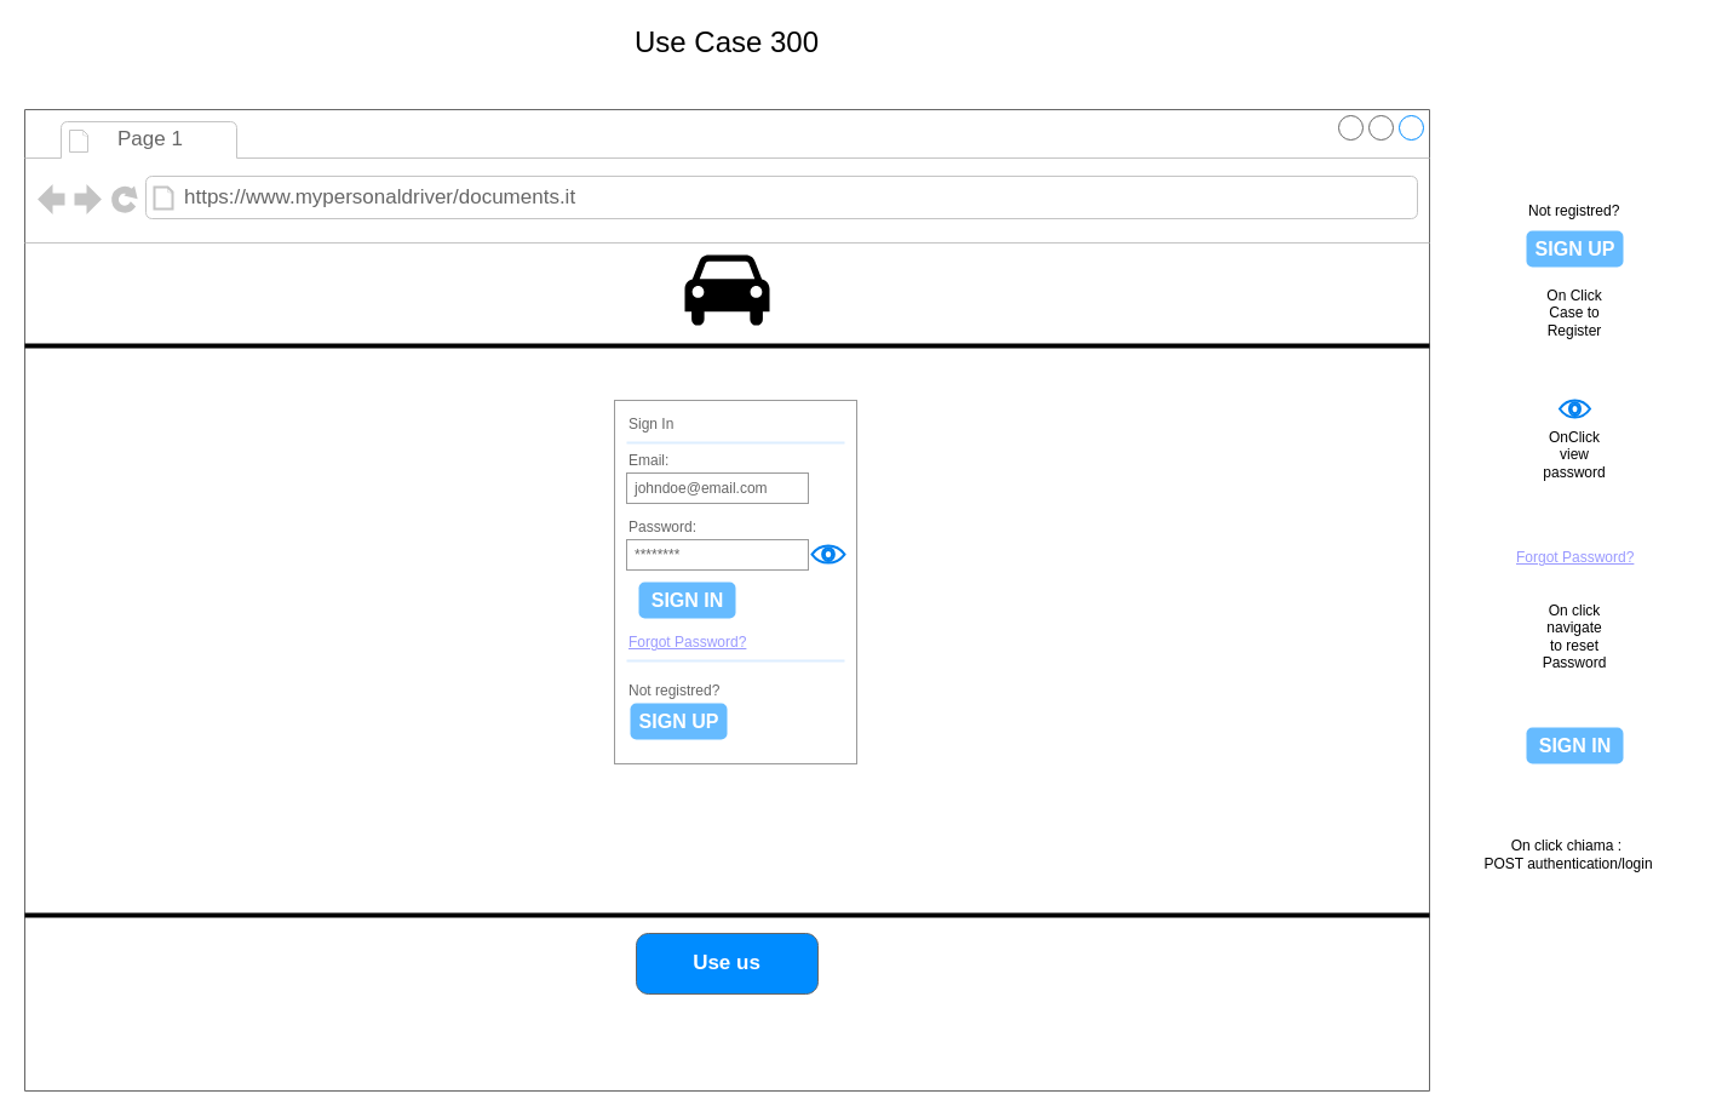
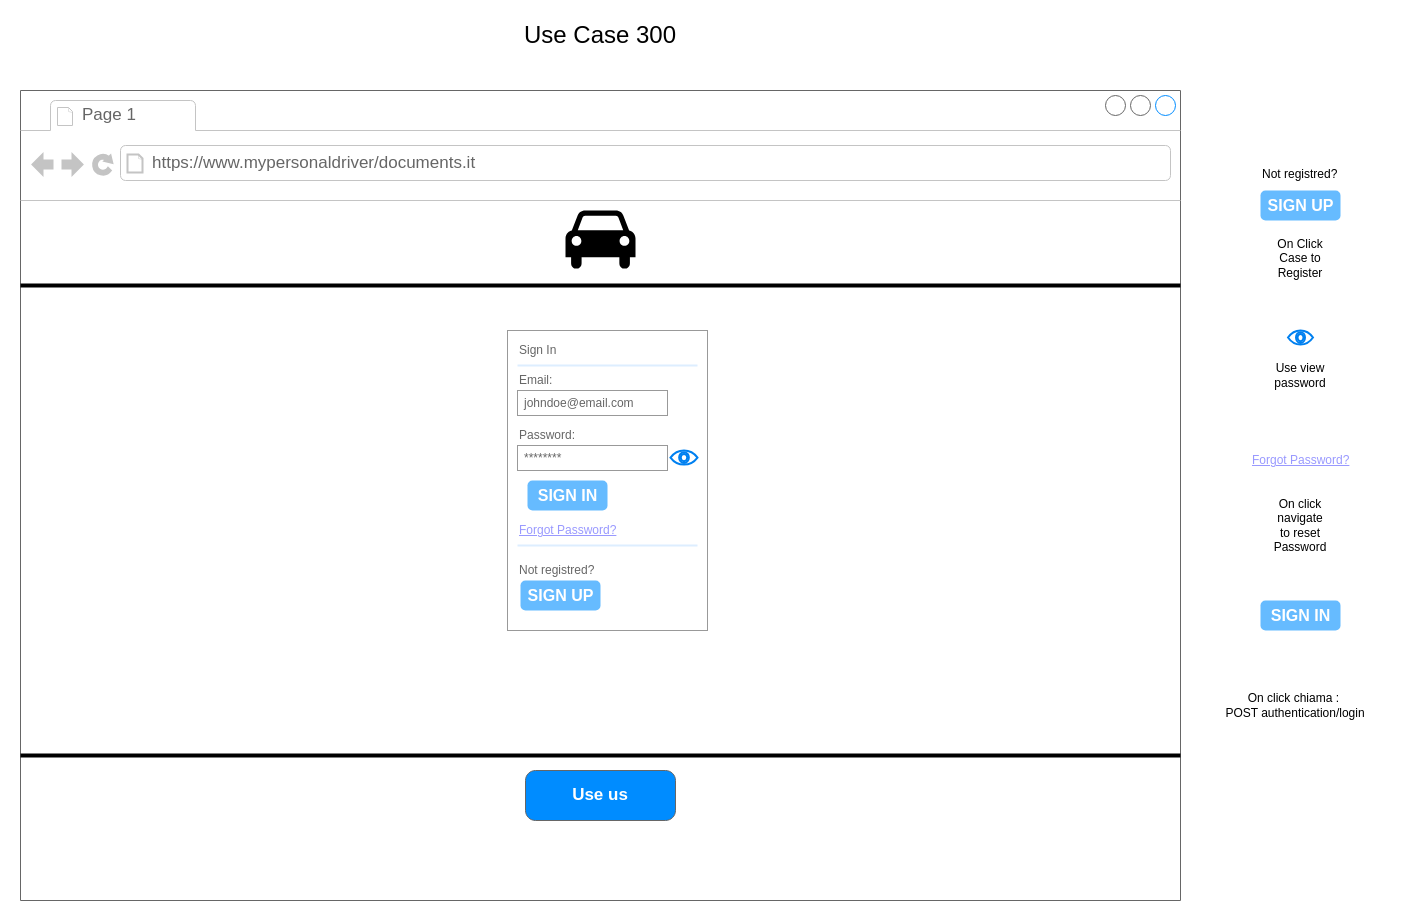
  <mxCell id="0" />
  <mxCell id="1" parent="0" />
  <mxCell id="2" value="" style="strokeWidth=1;shadow=0;dashed=0;align=center;html=1;shape=mxgraph.mockup.containers.browserWindow;rSize=0;strokeColor=#666666;strokeColor2=#008cff;strokeColor3=#c4c4c4;mainText=,;recursiveResize=0;" parent="1" vertex="1"><mxGeometry x="20" y="90" width="1160" height="810" as="geometry" /></mxCell>
- <mxCell id="3" value="Page 1" style="strokeWidth=1;shadow=0;dashed=0;align=center;html=1;shape=mxgraph.mockup.containers.anchor;fontSize=17;fontColor=#666666;align=left;whiteSpace=wrap;" parent="2" vertex="1"><mxGeometry x="75" y="12" width="110" height="26" as="geometry" /></mxCell>
+ <mxCell id="3" value="Page 1" style="strokeWidth=1;shadow=0;dashed=0;align=center;html=1;shape=mxgraph.mockup.containers.anchor;fontSize=17;fontColor=#666666;align=left;whiteSpace=wrap;" parent="2" vertex="1"><mxGeometry x="60" y="12" width="110" height="26" as="geometry" /></mxCell>
  <mxCell id="4" value="https://www.mypersonaldriver/documents.it" style="strokeWidth=1;shadow=0;dashed=0;align=center;html=1;shape=mxgraph.mockup.containers.anchor;rSize=0;fontSize=17;fontColor=#666666;align=left;" parent="2" vertex="1"><mxGeometry x="130" y="60" width="250" height="26" as="geometry" /></mxCell>
  <mxCell id="5" value="" style="line;strokeWidth=4;html=1;perimeter=backbonePerimeter;points=[];outlineConnect=0;" parent="2" vertex="1"><mxGeometry y="190" width="1160" height="10" as="geometry" /></mxCell>
  <mxCell id="6" value="" style="shape=mxgraph.signs.transportation.car_4;html=1;pointerEvents=1;fillColor=#000000;strokeColor=none;verticalLabelPosition=bottom;verticalAlign=top;align=center;" parent="2" vertex="1"><mxGeometry x="545" y="120" width="70" height="60" as="geometry" /></mxCell>
  <mxCell id="7" value="" style="line;strokeWidth=4;html=1;perimeter=backbonePerimeter;points=[];outlineConnect=0;" parent="2" vertex="1"><mxGeometry y="660" width="1160" height="10" as="geometry" /></mxCell>
  <mxCell id="8" value="Use us" style="strokeWidth=1;shadow=0;dashed=0;align=center;html=1;shape=mxgraph.mockup.buttons.button;strokeColor=#666666;fontColor=#ffffff;mainText=;buttonStyle=round;fontSize=17;fontStyle=1;fillColor=#008cff;whiteSpace=wrap;" parent="2" vertex="1"><mxGeometry x="505" y="680" width="150" height="50" as="geometry" /></mxCell>
  <mxCell id="9" value="" style="strokeWidth=1;shadow=0;dashed=0;align=center;html=1;shape=mxgraph.mockup.forms.rrect;rSize=0;strokeColor=#999999;fillColor=#ffffff;" parent="2" vertex="1"><mxGeometry x="487" y="240" width="200" height="300" as="geometry" /></mxCell>
  <mxCell id="10" value="Sign In" style="strokeWidth=1;shadow=0;dashed=0;align=center;html=1;shape=mxgraph.mockup.forms.anchor;fontSize=12;fontColor=#666666;align=left;resizeWidth=1;spacingLeft=0;" parent="9" vertex="1"><mxGeometry width="100" height="20" relative="1" as="geometry"><mxPoint x="10" y="10" as="offset" /></mxGeometry></mxCell>
  <mxCell id="11" value="" style="shape=line;strokeColor=#ddeeff;strokeWidth=2;html=1;resizeWidth=1;" parent="9" vertex="1"><mxGeometry width="180" height="10" relative="1" as="geometry"><mxPoint x="10" y="30" as="offset" /></mxGeometry></mxCell>
  <mxCell id="12" value="Email:" style="strokeWidth=1;shadow=0;dashed=0;align=center;html=1;shape=mxgraph.mockup.forms.anchor;fontSize=12;fontColor=#666666;align=left;resizeWidth=1;spacingLeft=0;" parent="9" vertex="1"><mxGeometry width="100" height="20" relative="1" as="geometry"><mxPoint x="10" y="40" as="offset" /></mxGeometry></mxCell>
  <mxCell id="13" value="johndoe@email.com" style="strokeWidth=1;shadow=0;dashed=0;align=center;html=1;shape=mxgraph.mockup.forms.rrect;rSize=0;strokeColor=#999999;fontColor=#666666;align=left;spacingLeft=5;resizeWidth=1;" parent="9" vertex="1"><mxGeometry width="150" height="25" relative="1" as="geometry"><mxPoint x="10" y="60" as="offset" /></mxGeometry></mxCell>
  <mxCell id="14" value="Password:" style="strokeWidth=1;shadow=0;dashed=0;align=center;html=1;shape=mxgraph.mockup.forms.anchor;fontSize=12;fontColor=#666666;align=left;resizeWidth=1;spacingLeft=0;" parent="9" vertex="1"><mxGeometry width="100" height="20" relative="1" as="geometry"><mxPoint x="10" y="95" as="offset" /></mxGeometry></mxCell>
  <mxCell id="15" value="********" style="strokeWidth=1;shadow=0;dashed=0;align=center;html=1;shape=mxgraph.mockup.forms.rrect;rSize=0;strokeColor=#999999;fontColor=#666666;align=left;spacingLeft=5;resizeWidth=1;" parent="9" vertex="1"><mxGeometry width="150" height="25" relative="1" as="geometry"><mxPoint x="10" y="115" as="offset" /></mxGeometry></mxCell>
  <mxCell id="16" value="SIGN IN" style="strokeWidth=1;shadow=0;dashed=0;align=center;html=1;shape=mxgraph.mockup.forms.rrect;rSize=5;strokeColor=none;fontColor=#ffffff;fillColor=#66bbff;fontSize=16;fontStyle=1;" parent="9" vertex="1"><mxGeometry y="1" width="80" height="30" relative="1" as="geometry"><mxPoint x="20" y="-150" as="offset" /></mxGeometry></mxCell>
  <mxCell id="17" value="Forgot Password?" style="strokeWidth=1;shadow=0;dashed=0;align=center;html=1;shape=mxgraph.mockup.forms.anchor;fontSize=12;fontColor=#9999ff;align=left;spacingLeft=0;fontStyle=4;resizeWidth=1;" parent="9" vertex="1"><mxGeometry y="1" width="150" height="20" relative="1" as="geometry"><mxPoint x="10" y="-110" as="offset" /></mxGeometry></mxCell>
  <mxCell id="18" value="" style="shape=line;strokeColor=#ddeeff;strokeWidth=2;html=1;resizeWidth=1;" parent="9" vertex="1"><mxGeometry y="1" width="180" height="10" relative="1" as="geometry"><mxPoint x="10" y="-90" as="offset" /></mxGeometry></mxCell>
  <mxCell id="19" value="Not registred?" style="strokeWidth=1;shadow=0;dashed=0;align=center;html=1;shape=mxgraph.mockup.forms.anchor;fontSize=12;fontColor=#666666;align=left;spacingLeft=0;resizeWidth=1;" parent="9" vertex="1"><mxGeometry y="1" width="150" height="20" relative="1" as="geometry"><mxPoint x="10" y="-70" as="offset" /></mxGeometry></mxCell>
  <mxCell id="20" value="SIGN UP" style="strokeWidth=1;shadow=0;dashed=0;align=center;html=1;shape=mxgraph.mockup.forms.rrect;rSize=5;strokeColor=none;fontColor=#ffffff;fillColor=#66bbff;fontSize=16;fontStyle=1;" parent="9" vertex="1"><mxGeometry y="1" width="80" height="30" relative="1" as="geometry"><mxPoint x="13" y="-50" as="offset" /></mxGeometry></mxCell>
  <mxCell id="21" value="" style="html=1;verticalLabelPosition=bottom;align=center;labelBackgroundColor=#ffffff;verticalAlign=top;strokeWidth=2;strokeColor=#0080F0;shadow=0;dashed=0;shape=mxgraph.ios7.icons.eye;" parent="9" vertex="1"><mxGeometry x="163" y="120" width="27" height="14.1" as="geometry" /></mxCell>
  <mxCell id="22" value="Not registred?" style="text;whiteSpace=wrap;html=1;" parent="1" vertex="1"><mxGeometry x="1260" y="160" width="110" height="40" as="geometry" /></mxCell>
  <mxCell id="23" value="SIGN UP" style="strokeWidth=1;shadow=0;dashed=0;align=center;html=1;shape=mxgraph.mockup.forms.rrect;rSize=5;strokeColor=none;fontColor=#ffffff;fillColor=#66bbff;fontSize=16;fontStyle=1;" parent="1" vertex="1"><mxGeometry x="1260" y="190" width="80" height="30" as="geometry" /></mxCell>
  <mxCell id="24" value="On Click&lt;br&gt;Case to Register&lt;div&gt;&lt;br&gt;&lt;/div&gt;" style="text;html=1;align=center;verticalAlign=middle;whiteSpace=wrap;rounded=0;" parent="1" vertex="1"><mxGeometry x="1270" y="250" width="60" height="30" as="geometry" /></mxCell>
  <mxCell id="25" value="" style="html=1;verticalLabelPosition=bottom;align=center;labelBackgroundColor=#ffffff;verticalAlign=top;strokeWidth=2;strokeColor=#0080F0;shadow=0;dashed=0;shape=mxgraph.ios7.icons.eye;" parent="1" vertex="1"><mxGeometry x="1287.5" y="330" width="25" height="14.1" as="geometry" /></mxCell>
- <mxCell id="26" value="OnClick view password" style="text;html=1;align=center;verticalAlign=middle;whiteSpace=wrap;rounded=0;" parent="1" vertex="1"><mxGeometry x="1270" y="360" width="60" height="30" as="geometry" /></mxCell>
+ <mxCell id="26" value="Use view password" style="text;html=1;align=center;verticalAlign=middle;whiteSpace=wrap;rounded=0;" parent="1" vertex="1"><mxGeometry x="1270" y="360" width="60" height="30" as="geometry" /></mxCell>
  <mxCell id="27" value="Forgot Password?" style="strokeWidth=1;shadow=0;dashed=0;align=center;html=1;shape=mxgraph.mockup.forms.anchor;fontSize=12;fontColor=#9999ff;align=left;spacingLeft=0;fontStyle=4;resizeWidth=1;" parent="1" vertex="1"><mxGeometry x="1250" y="450" width="150" height="20" as="geometry" /></mxCell>
  <mxCell id="28" value="On click navigate to reset Password" style="text;html=1;align=center;verticalAlign=middle;whiteSpace=wrap;rounded=0;" parent="1" vertex="1"><mxGeometry x="1270" y="510" width="60" height="30" as="geometry" /></mxCell>
  <mxCell id="29" value="&lt;font style=&quot;font-size: 24px;&quot;&gt;Use Case 300&lt;/font&gt;" style="text;html=1;align=center;verticalAlign=middle;whiteSpace=wrap;rounded=0;" parent="1" vertex="1"><mxGeometry x="480" width="240" height="30" as="geometry" y="20" /></mxCell>
  <mxCell id="30" value="SIGN IN" style="strokeWidth=1;shadow=0;dashed=0;align=center;html=1;shape=mxgraph.mockup.forms.rrect;rSize=5;strokeColor=none;fontColor=#ffffff;fillColor=#66bbff;fontSize=16;fontStyle=1;" parent="1" vertex="1"><mxGeometry x="1260" y="600" width="80" height="30" as="geometry" /></mxCell>
  <mxCell id="31" value="On click chiama :&amp;nbsp;&lt;br&gt;POST authentication/login" style="text;html=1;align=center;verticalAlign=middle;whiteSpace=wrap;rounded=0;" parent="1" vertex="1"><mxGeometry x="1205" y="690" width="180" height="30" as="geometry" /></mxCell>
